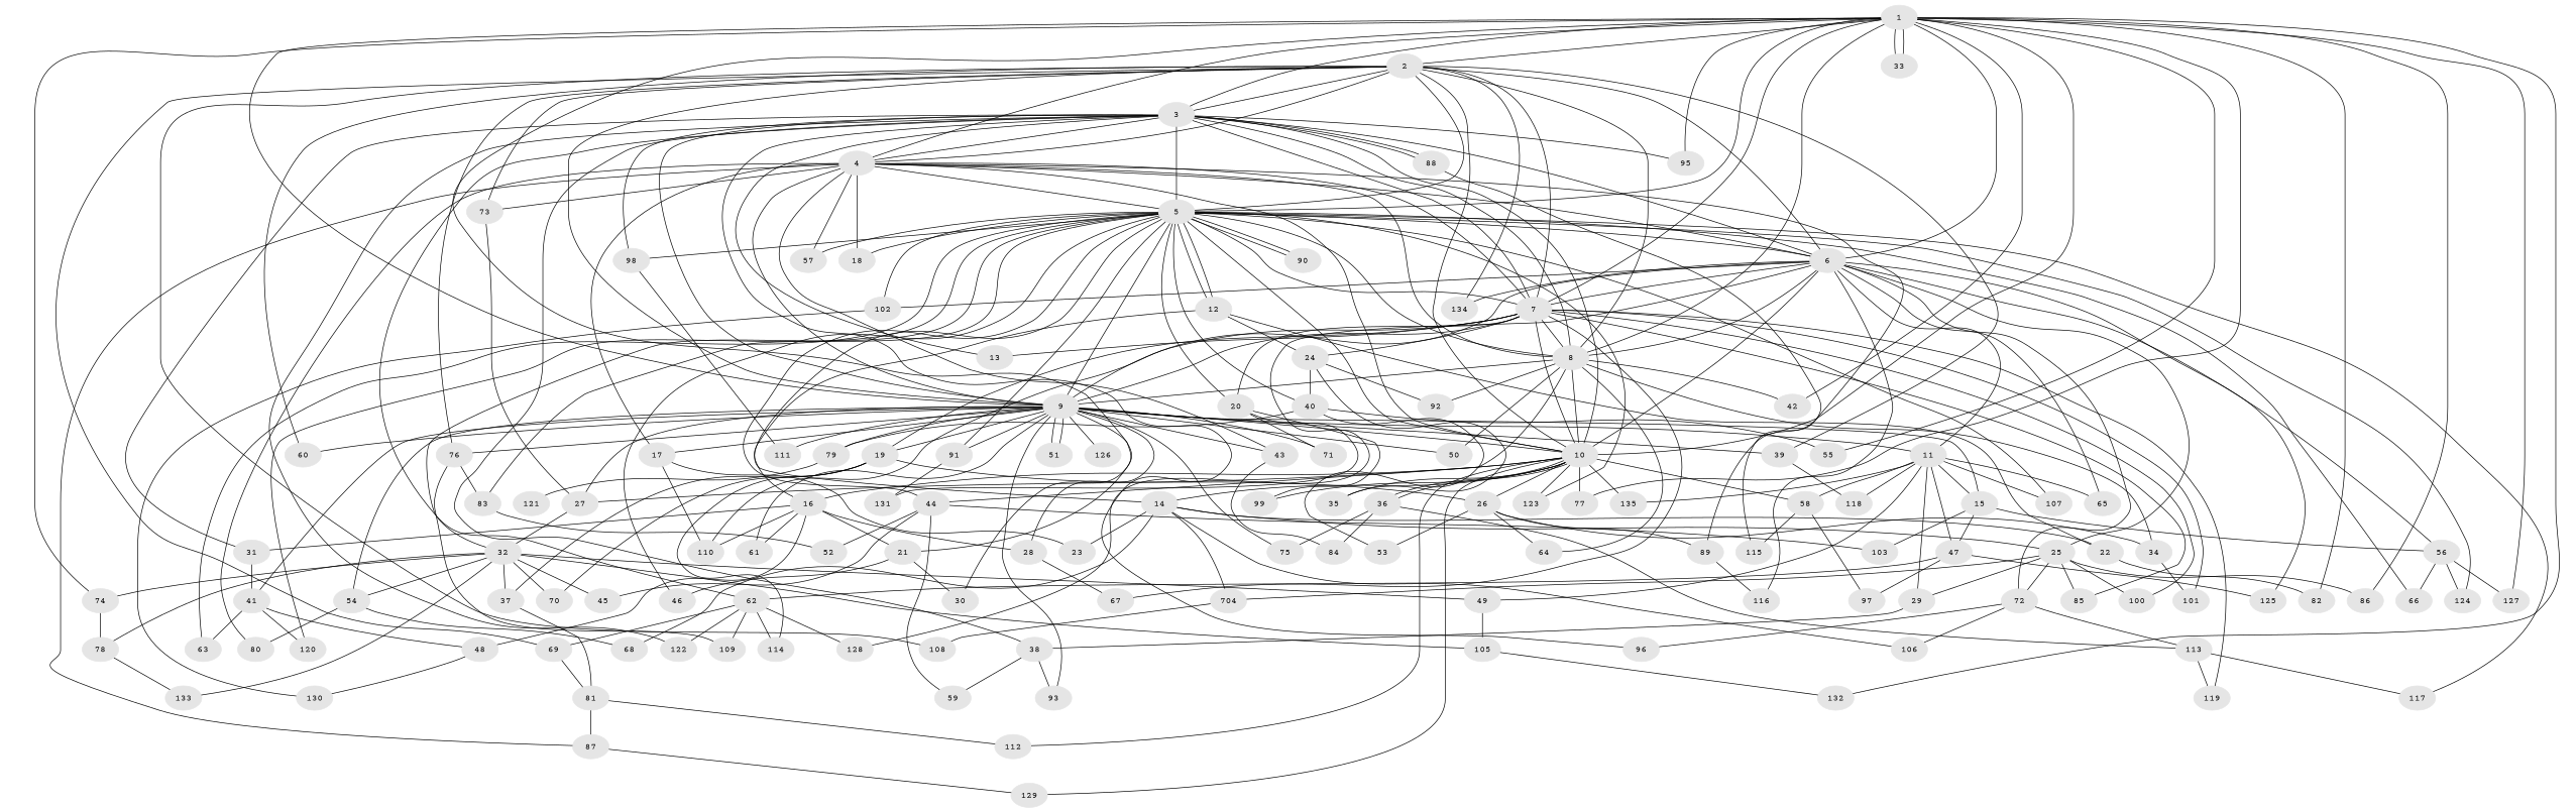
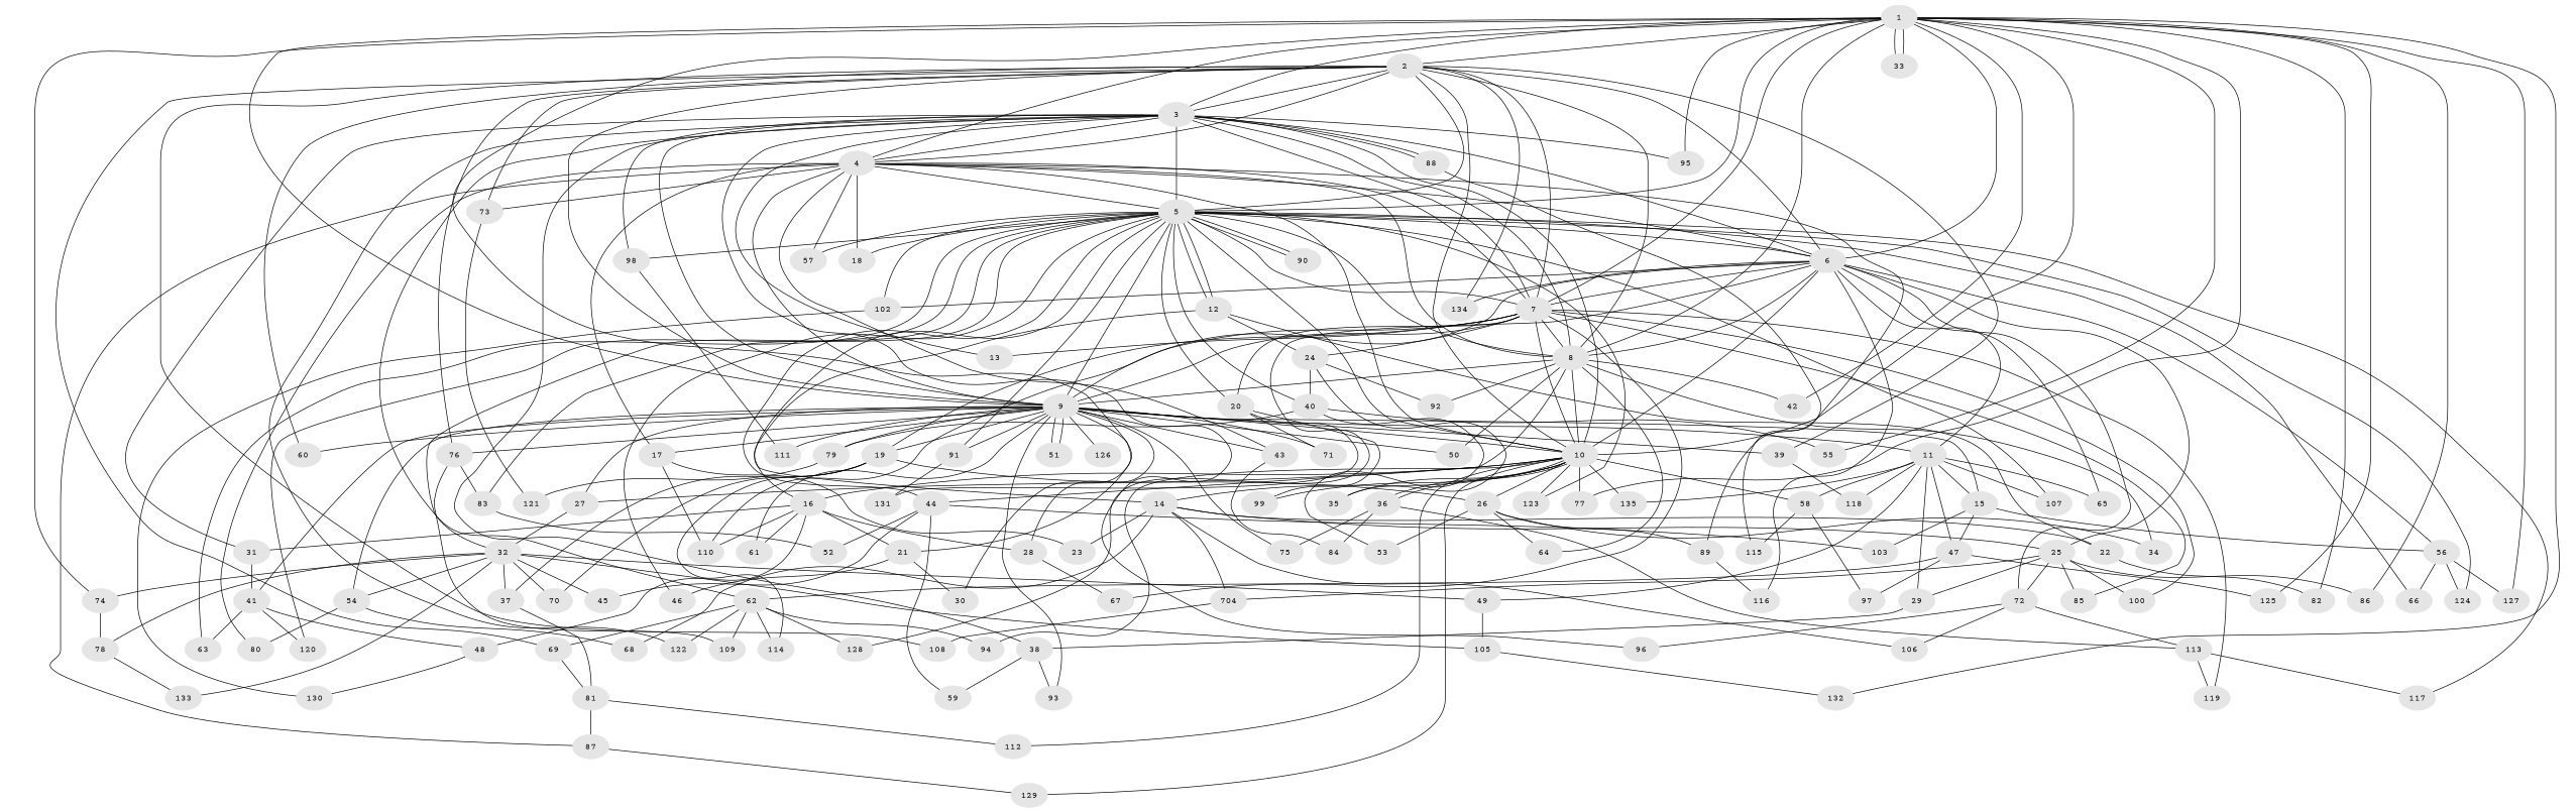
  graph {
    fontname="Courier Prime"
    node [color=gray90 fontname="Courier Prime" style=filled]
    edge [fontname="Courier Prime"]
    1
    2
    3
    4
    5
    6
    7
    8
    9
    10
    21
    33
    42
    55
    74
    77
    82
    86
    95
    125
    127
    132
    39
    60
    69
    73
    76
    108
    134
    13
    31
    38
    62
    88
    96
    98
    122
    17
    18
    43
    57
    80
    87
    89
    12
    14
    20
    32
    40
    44
    46
    63
    66
    83
    90
    91
    102
    107
    117
    120
    123
    124
    11
    25
    56
    65
    72
    116
    128
    19
    24
    67
    85
    100
-   101
    110
    119
    34
    50
    64
    92
    15
    27
    28
    30
    41
    51
    54
    61
    71
    75
    79
    93
    111
    126
    16
    26
    35
    36
    58
+   94
    99
    112
    129
    135
    78
    118
    81
    121
    109
    59
    114
    115
    23
    84
    22
    68
    n118 [label=704]
    106
    131
    49
    37
    70
    45
    105
    133
    53
    103
    52
    130
    29
    47
    113
    48
    97
    1 -- 2
    1 -- 3
    1 -- 4
    1 -- 5
    1 -- 6
    1 -- 7
    1 -- 8
    1 -- 9
    1 -- 10
    1 -- 21
    1 -- 33
    1 -- 33
    1 -- 42
    1 -- 55
    1 -- 74
    1 -- 77
    1 -- 82
    1 -- 86
    1 -- 95
-   6 -- 125
+   1 -- 125
    1 -- 127
    1 -- 132
    2 -- 3
    2 -- 4
    2 -- 5
    2 -- 6
    2 -- 7
    2 -- 8
    2 -- 9
    2 -- 10
    2 -- 39
    2 -- 60
    2 -- 69
    2 -- 73
    2 -- 76
    2 -- 108
    2 -- 134
    3 -- 4
    3 -- 5
    3 -- 6
    3 -- 7
    3 -- 8
    3 -- 9
    3 -- 10
    3 -- 95
    3 -- 13
    3 -- 31
    3 -- 38
    3 -- 62
    3 -- 88
    3 -- 88
    3 -- 96
    3 -- 98
    3 -- 122
    4 -- 5
    4 -- 6
    4 -- 7
    4 -- 8
    4 -- 9
    4 -- 10
    4 -- 73
    4 -- 17
    4 -- 18
    4 -- 43
    4 -- 57
    4 -- 80
    4 -- 87
    4 -- 89
    5 -- 6
    5 -- 7
    5 -- 8
    5 -- 9
    5 -- 10
    5 -- 98
    5 -- 18
    5 -- 57
    5 -- 12
    5 -- 12
    5 -- 14
    5 -- 20
    5 -- 32
    5 -- 40
    5 -- 44
    5 -- 46
    5 -- 63
    5 -- 66
    5 -- 83
    5 -- 90
    5 -- 90
    5 -- 91
    5 -- 102
    5 -- 107
    5 -- 117
    5 -- 120
    5 -- 123
    5 -- 124
    6 -- 7
    6 -- 8
    6 -- 9
    6 -- 10
    6 -- 134
    6 -- 102
    6 -- 11
    6 -- 25
    6 -- 56
    6 -- 65
    6 -- 72
    6 -- 116
    6 -- 128
    7 -- 8
    7 -- 9
    7 -- 10
    7 -- 13
    7 -- 20
    7 -- 19
    7 -- 24
    7 -- 67
    7 -- 85
    7 -- 100
-   7 -- 101
    7 -- 110
    7 -- 119
    8 -- 9
    8 -- 10
    8 -- 42
    8 -- 44
    8 -- 34
    8 -- 50
    8 -- 64
    8 -- 92
    9 -- 10
    9 -- 39
    9 -- 60
    9 -- 76
    9 -- 17
    9 -- 43
    9 -- 91
    9 -- 11
    9 -- 19
    9 -- 50
    9 -- 15
    9 -- 27
    9 -- 28
    9 -- 30
    9 -- 41
    9 -- 51
    9 -- 51
    9 -- 54
    9 -- 61
    9 -- 71
    9 -- 75
    9 -- 79
    9 -- 93
    9 -- 111
    9 -- 126
    10 -- 77
    10 -- 14
    10 -- 123
    10 -- 27
    10 -- 16
    10 -- 26
    10 -- 35
    10 -- 36
    10 -- 36
    10 -- 58
+   10 -- 94
    10 -- 99
    10 -- 112
    10 -- 129
    10 -- 135
    21 -- 46
    21 -- 30
    74 -- 78
    39 -- 118
    69 -- 81
-   73 -- 27
+   73 -- 121
    76 -- 83
    76 -- 109
    31 -- 41
    38 -- 93
    38 -- 59
    62 -- 69
    62 -- 122
    62 -- 128
+   62 -- 94
    62 -- 109
    62 -- 114
    88 -- 115
    98 -- 111
    17 -- 110
    17 -- 23
    43 -- 84
    87 -- 129
    89 -- 116
    12 -- 24
    12 -- 16
    12 -- 22
    14 -- 25
    14 -- 23
    14 -- 22
    14 -- 68
    14 -- n118
    14 -- 106
    20 -- 71
    20 -- 99
    20 -- 131
    32 -- 74
    32 -- 54
    32 -- 78
    32 -- 49
    32 -- 37
    32 -- 70
    32 -- 45
    32 -- 105
    32 -- 133
    40 -- 55
    40 -- 79
    40 -- 53
    44 -- 59
    44 -- 45
    44 -- 103
    44 -- 52
    83 -- 52
    91 -- 131
    102 -- 130
    11 -- 107
    11 -- 65
    11 -- 15
    11 -- 58
    11 -- 135
    11 -- 118
    11 -- 49
    11 -- 29
    11 -- 47
    25 -- 86
    25 -- 72
    25 -- 85
    25 -- 100
    25 -- n118
    25 -- 29
    56 -- 127
    56 -- 66
    56 -- 124
    72 -- 96
    72 -- 106
    72 -- 113
    19 -- 26
    19 -- 114
    19 -- 37
    19 -- 70
    24 -- 40
    24 -- 92
    24 -- 35
-   34 -- 101
    15 -- 56
    15 -- 103
    15 -- 47
    27 -- 32
    28 -- 67
    41 -- 63
    41 -- 120
    41 -- 48
    54 -- 80
    54 -- 68
    79 -- 121
    16 -- 21
    16 -- 31
    16 -- 110
    16 -- 28
    16 -- 61
    16 -- 48
    26 -- 89
    26 -- 34
    26 -- 64
    26 -- 53
    36 -- 75
    36 -- 84
    36 -- 113
    58 -- 115
    58 -- 97
    78 -- 133
    81 -- 87
    81 -- 112
    22 -- 82
    n118 -- 108
    49 -- 105
    37 -- 81
    105 -- 132
    29 -- 38
    47 -- 125
    47 -- 62
    47 -- 97
    113 -- 117
    113 -- 119
    48 -- 130
  }
